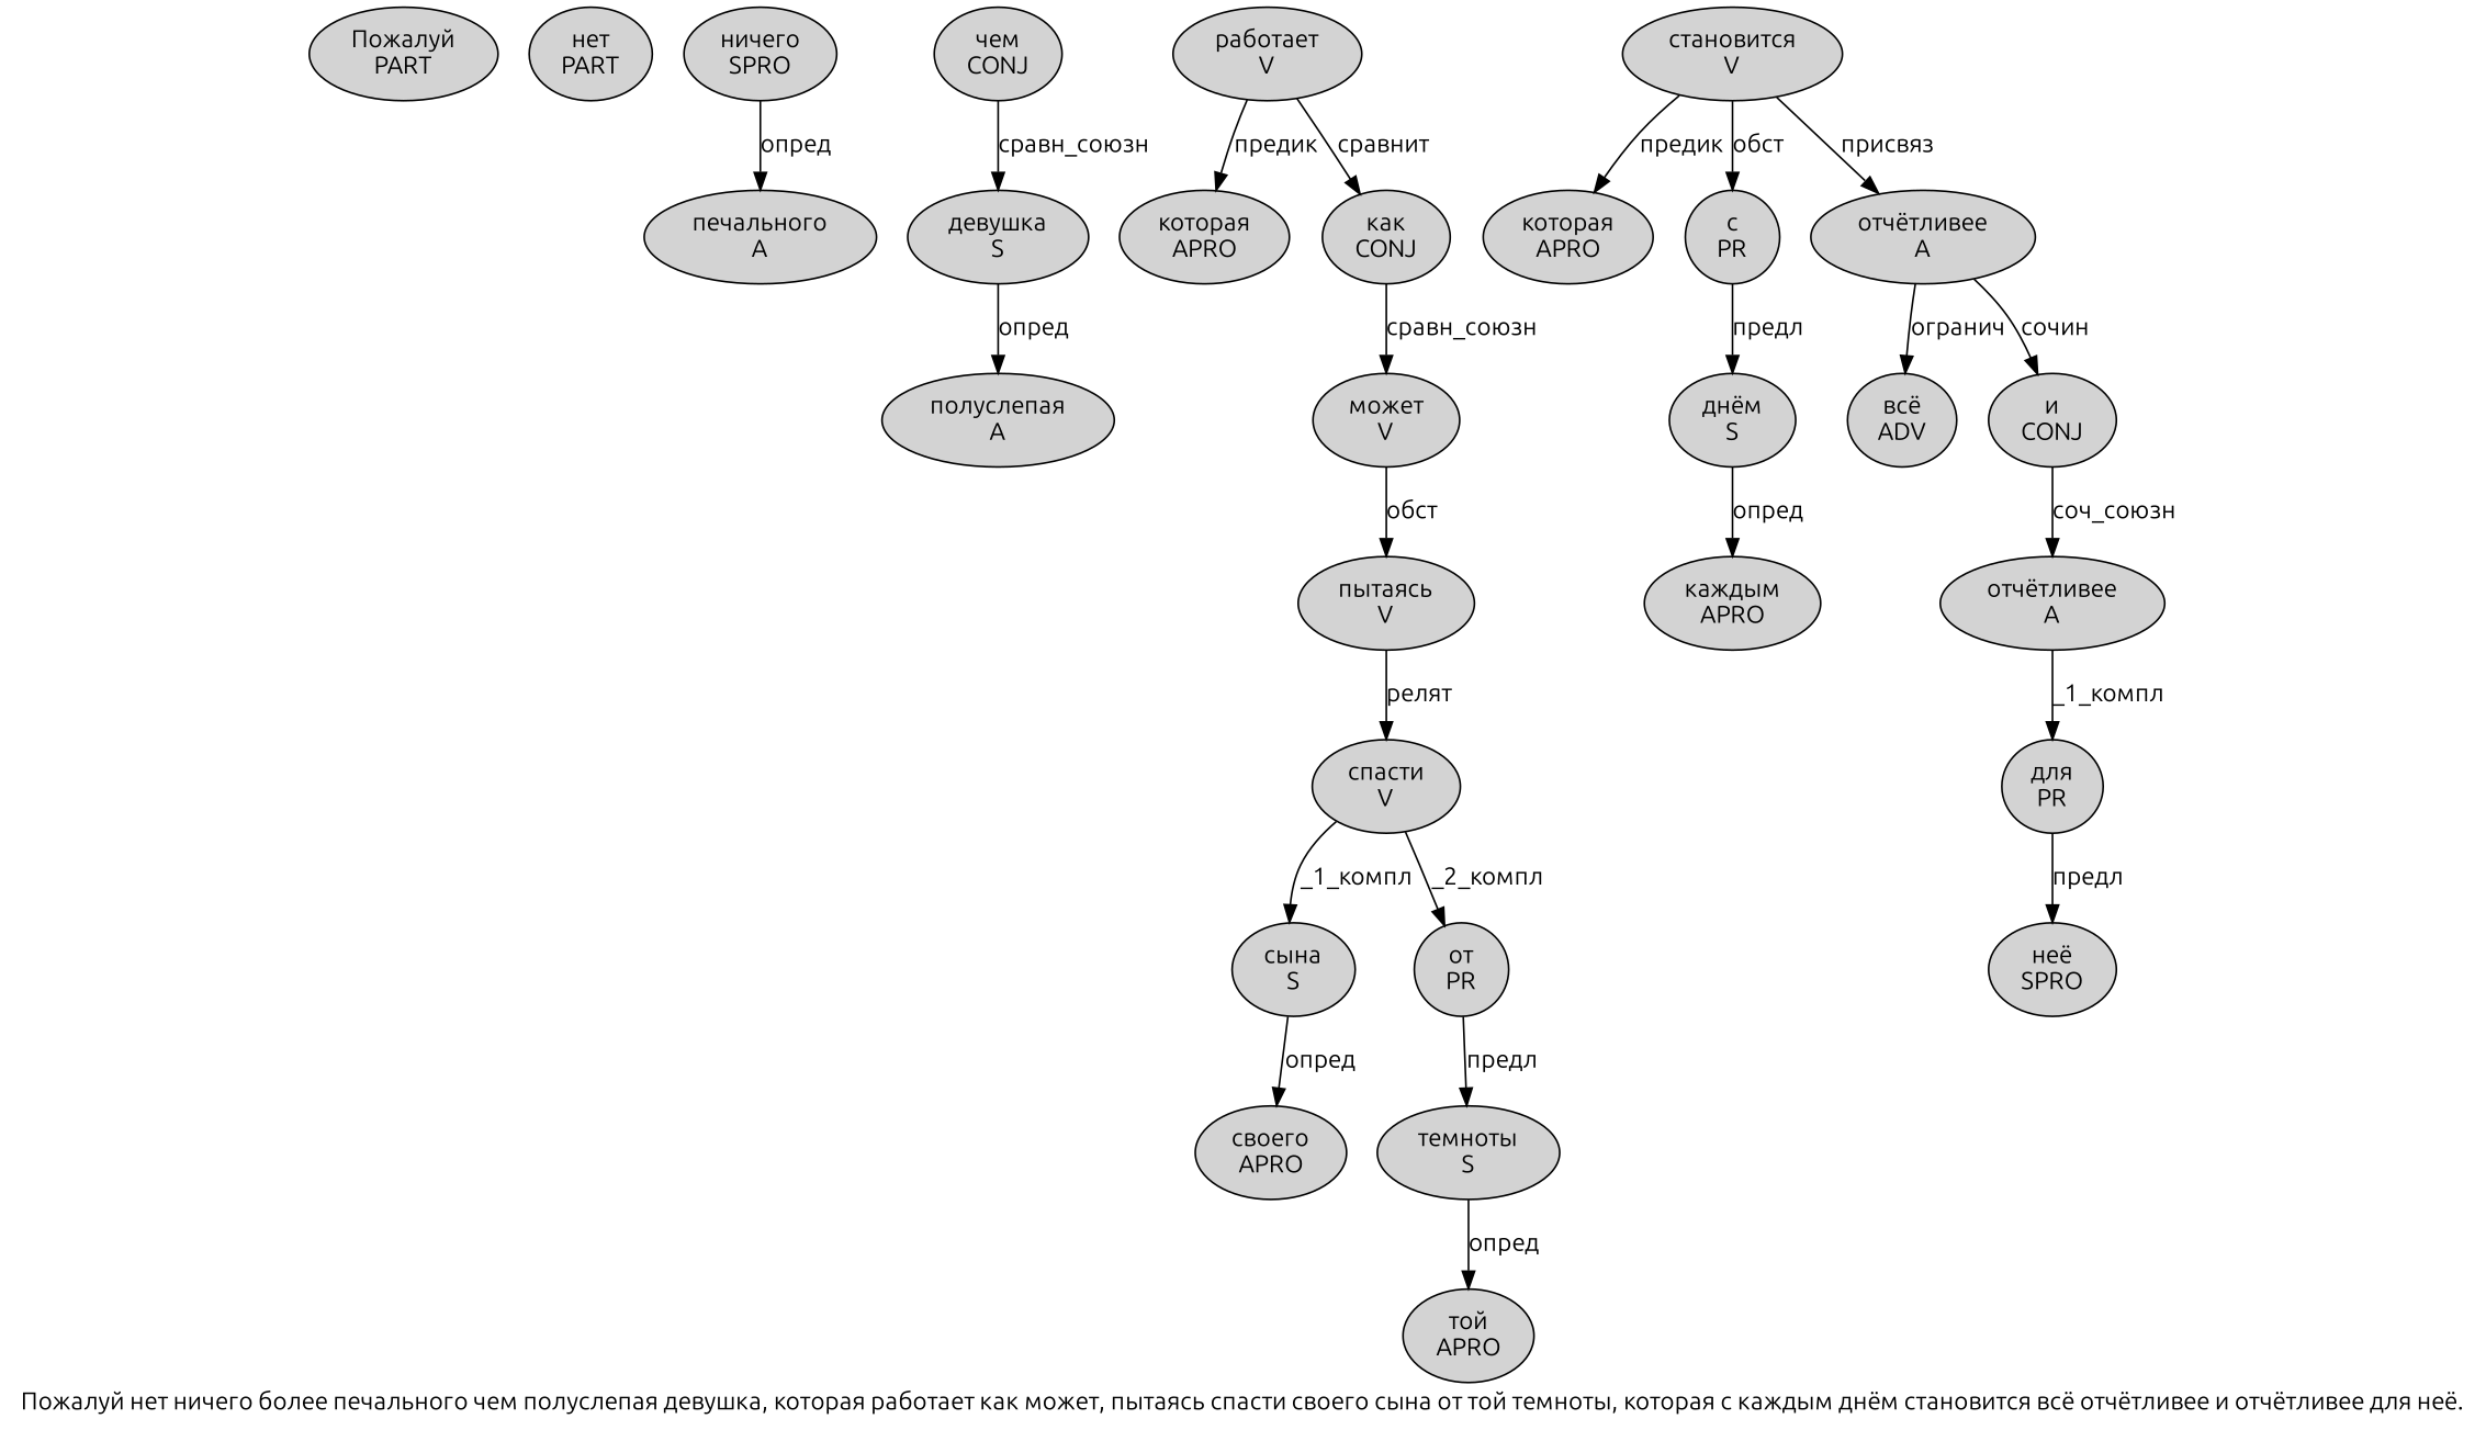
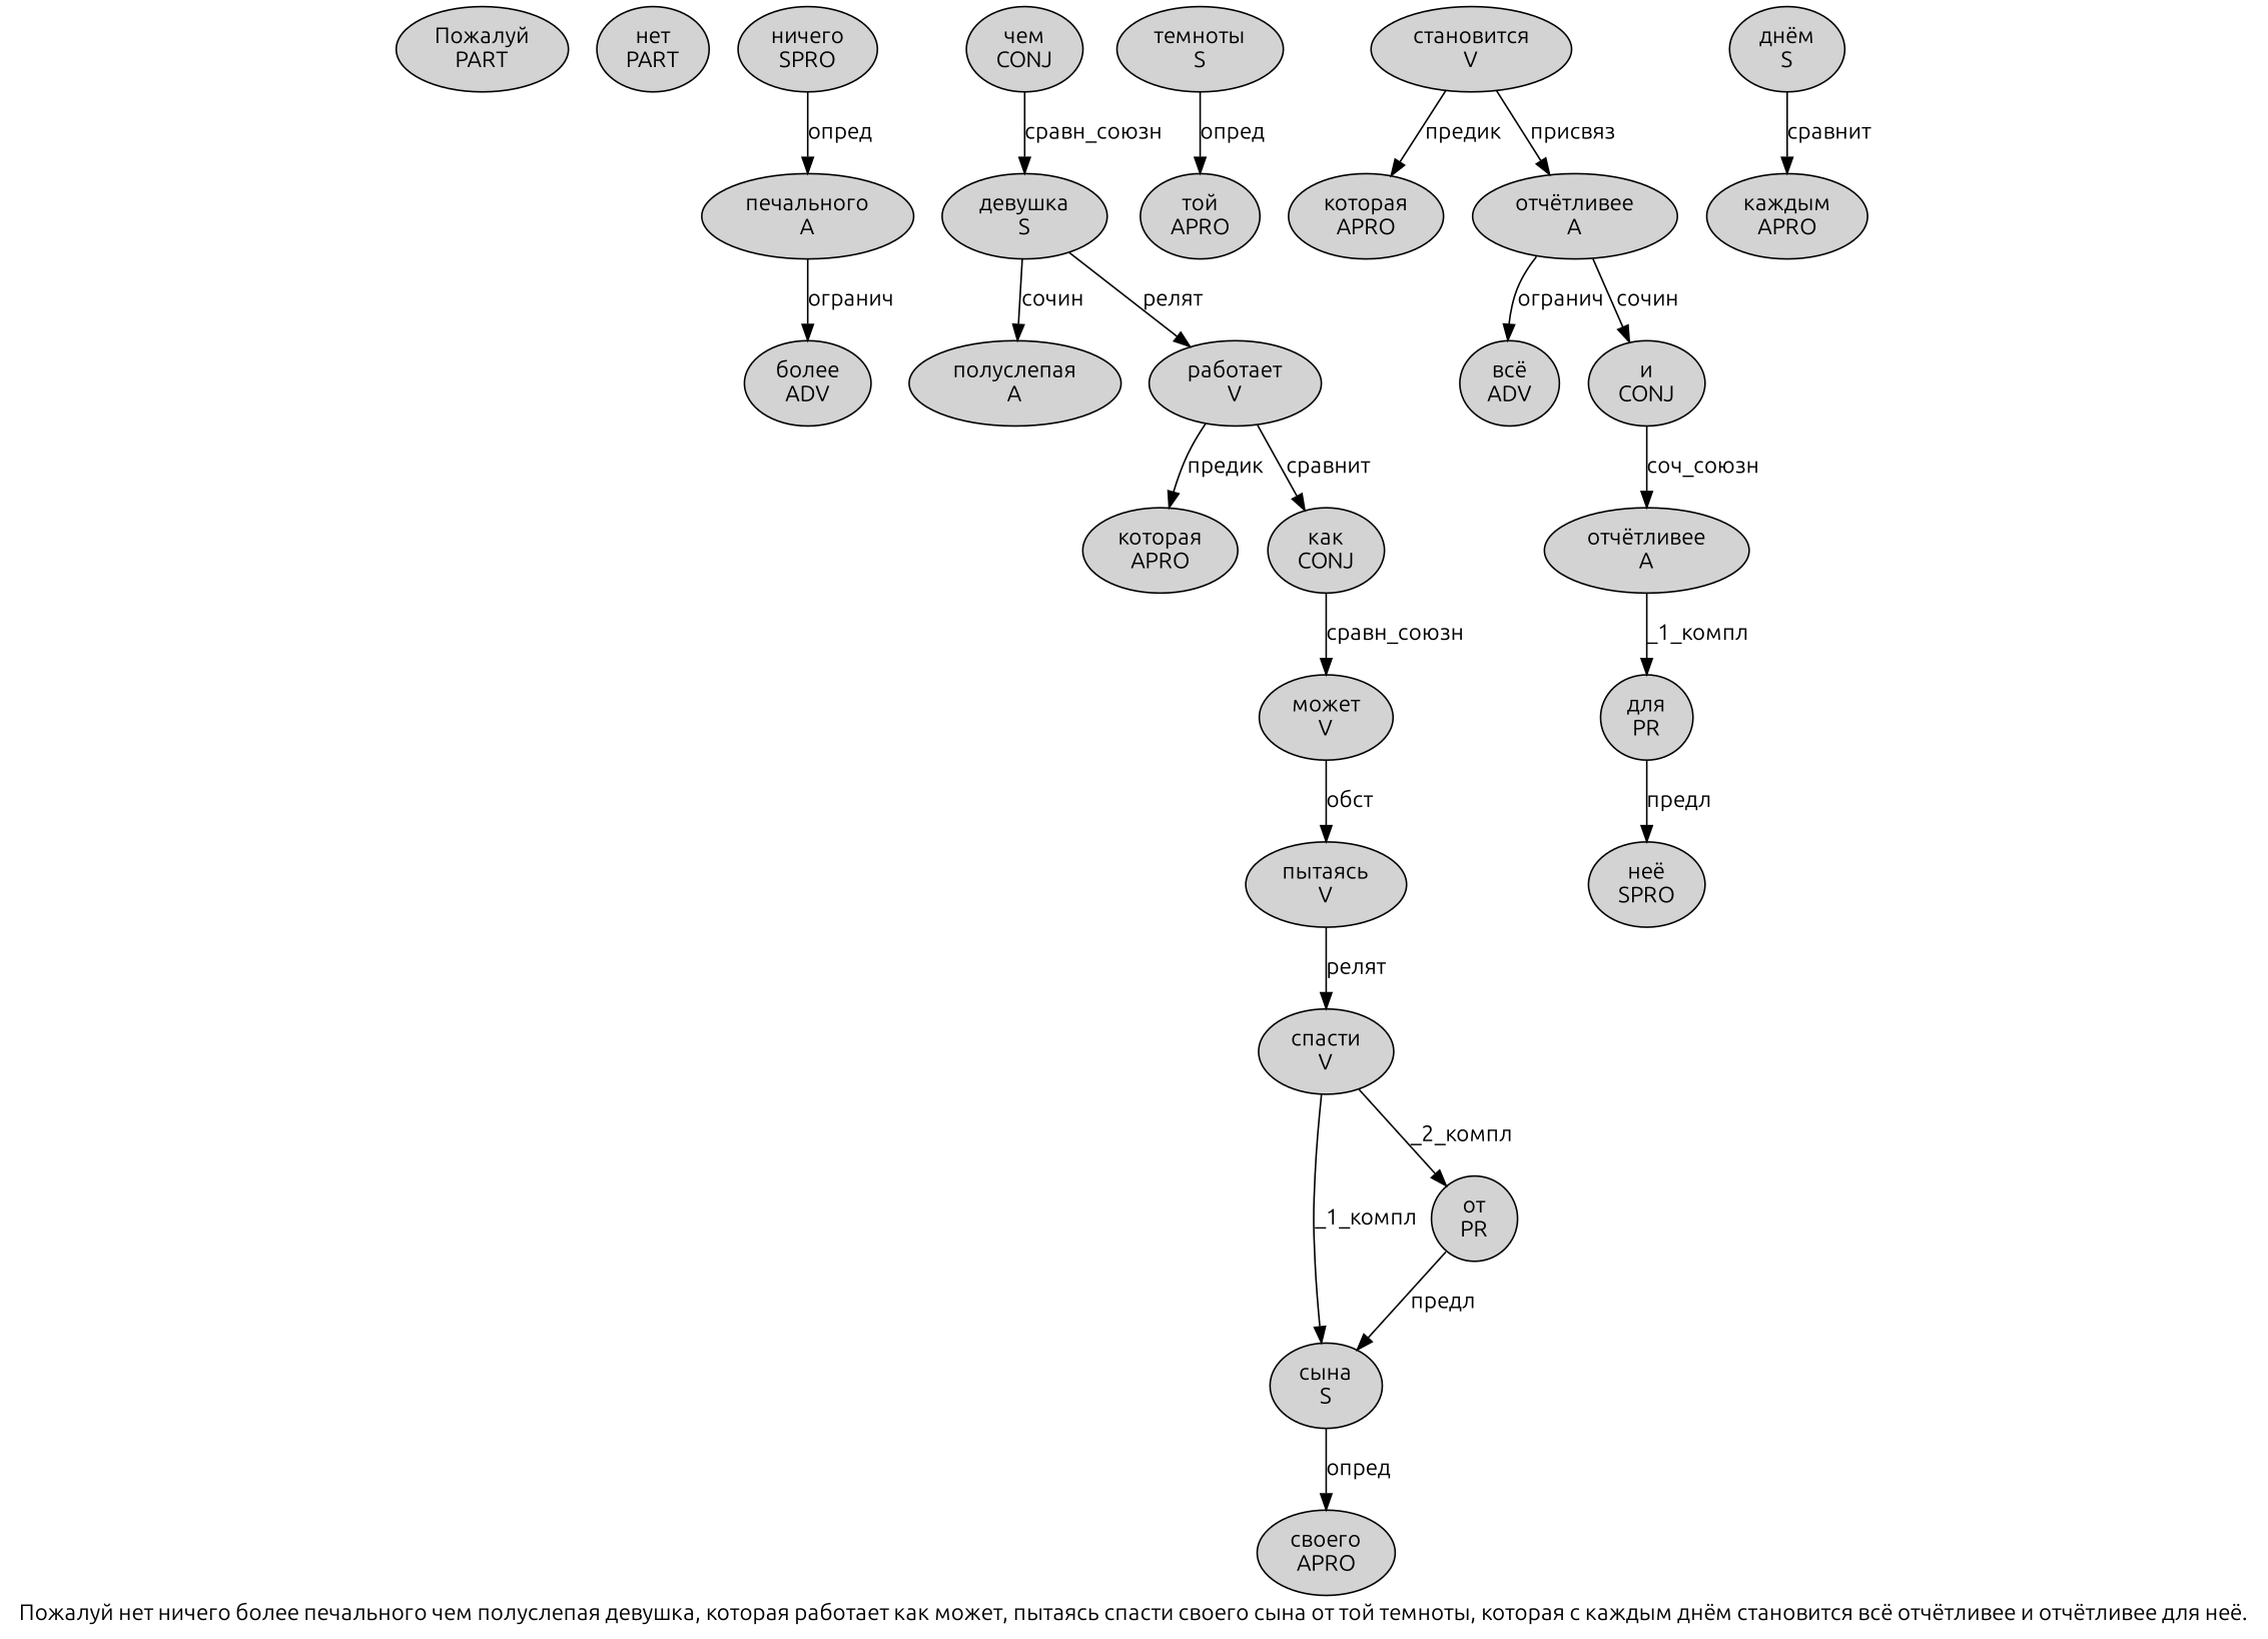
  digraph {
    fontname=Ubuntu
    label="Пожалуй нет ничего более печального чем полуслепая девушка, которая работает как может, пытаясь спасти своего сына от той темноты, которая с каждым днём становится всё отчётливее и отчётливее для неё."
    node [fillcolor=lightgray fontname=Ubuntu penwidth=1 shape=ellipse style=filled]
    edge [fontname=Ubuntu]
    n1 [label="Пожалуй\nPART"]
    n2 [label="нет\nPART"]
    n3 [label="ничего\nSPRO"]
    n4 [label="печального\nA"]
+   n5 [label="более\nADV"]
    n6 [label="чем\nCONJ"]
    n7 [label="девушка\nS"]
    n8 [label="полуслепая\nA"]
    n9 [label="работает\nV"]
    n10 [label="которая\nAPRO"]
    n11 [label="как\nCONJ"]
    n12 [label="может\nV"]
    n13 [label="пытаясь\nV"]
    n14 [label="спасти\nV"]
    n15 [label="сына\nS"]
    n16 [label="от\nPR"]
    n17 [label="своего\nAPRO"]
    n18 [label="темноты\nS"]
    n19 [label="той\nAPRO"]
    n20 [label="которая\nAPRO"]
-   n21 [label="с\nPR"]
    n22 [label="днём\nS"]
    n23 [label="каждым\nAPRO"]
    n24 [label="становится\nV"]
    n25 [label="отчётливее\nA"]
    n26 [label="всё\nADV"]
    n27 [label="и\nCONJ"]
    n28 [label="отчётливее\nA"]
    n29 [label="для\nPR"]
    n30 [label="неё\nSPRO"]
    n3 -> n4 [label="опред"]
+   n4 -> n5 [label="огранич"]
    n6 -> n7 [label="сравн_союзн"]
-   n7 -> n8 [label="опред"]
+   n7 -> n8 [label="сочин"]
+   n7 -> n9 [label="релят"]
    n9 -> n10 [label="предик"]
    n9 -> n11 [label="сравнит"]
    n11 -> n12 [label="сравн_союзн"]
    n12 -> n13 [label="обст"]
    n13 -> n14 [label="релят"]
    n14 -> n15 [label="_1_компл"]
    n14 -> n16 [label="_2_компл"]
    n15 -> n17 [label="опред"]
-   n16 -> n18 [label="предл"]
+   n16 -> n15 [label="предл"]
    n18 -> n19 [label="опред"]
-   n21 -> n22 [label="предл"]
-   n22 -> n23 [label="опред"]
+   n22 -> n23 [label="сравнит"]
    n24 -> n20 [label="предик"]
-   n24 -> n21 [label="обст"]
    n24 -> n25 [label="присвяз"]
    n25 -> n26 [label="огранич"]
    n25 -> n27 [label="сочин"]
    n27 -> n28 [label="соч_союзн"]
    n28 -> n29 [label="_1_компл"]
    n29 -> n30 [label="предл"]
  }
